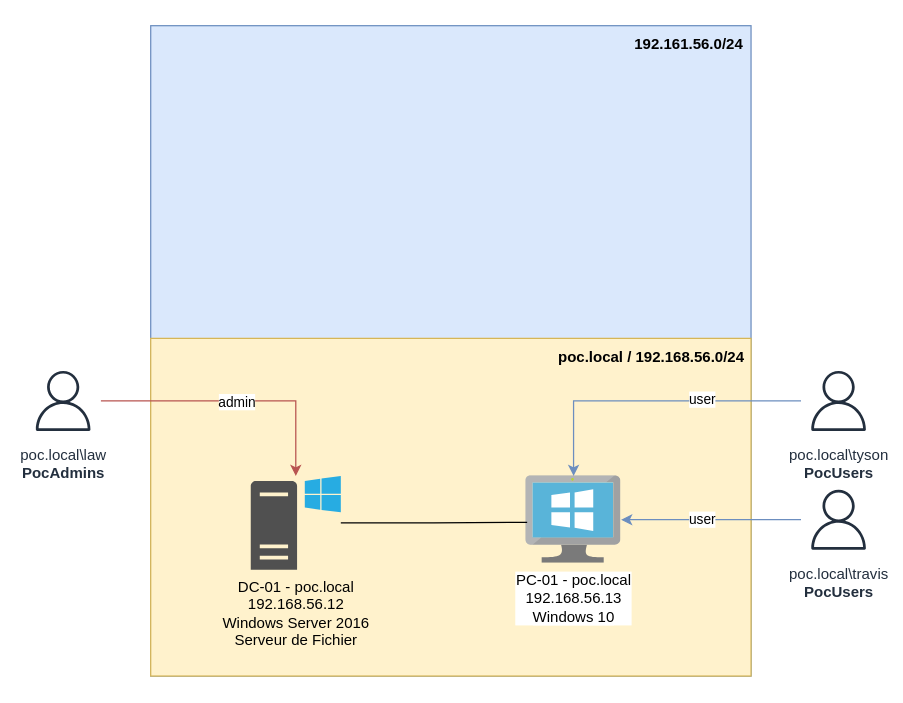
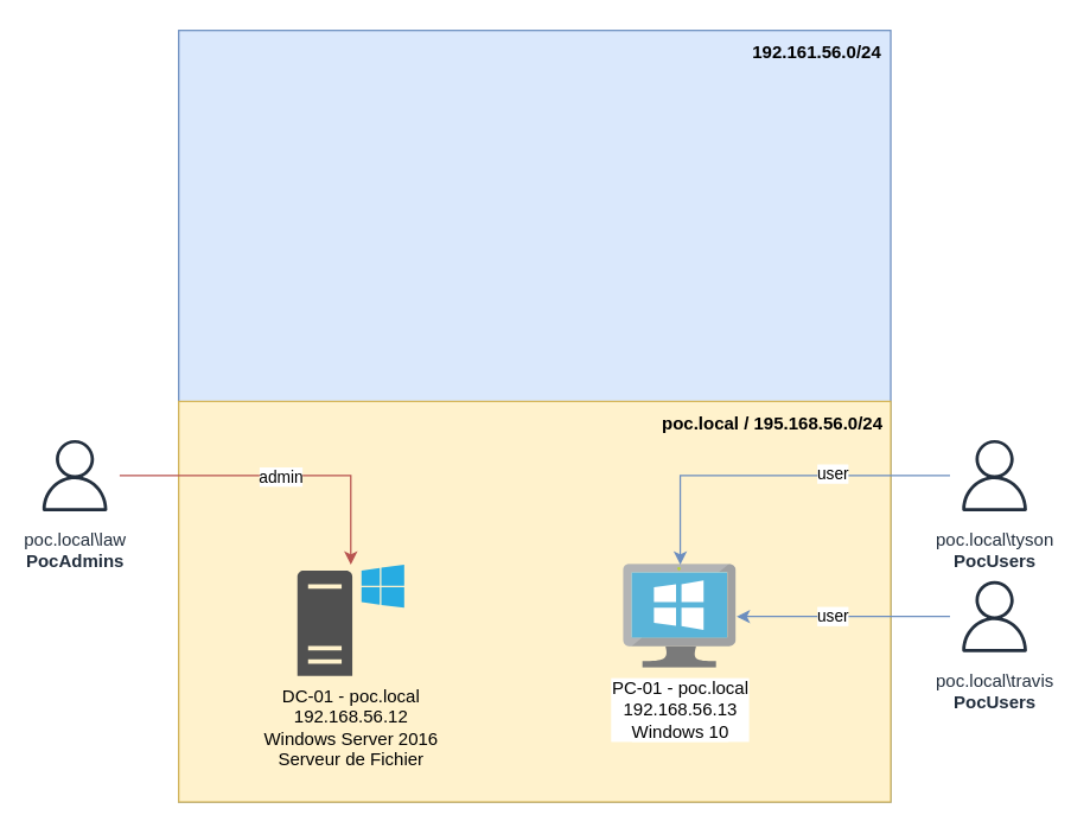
  <mxCell id="0" />
  <mxCell id="1" parent="0" />
  <mxCell id="2" value="" style="rounded=0;whiteSpace=wrap;html=1;fillColor=#dae8fc;strokeColor=#6c8ebf;" vertex="1" parent="1"><mxGeometry x="120" y="20" width="480" height="520" as="geometry" /></mxCell>
  <mxCell id="3" value="" style="rounded=0;whiteSpace=wrap;html=1;fillColor=#fff2cc;strokeColor=#d6b656;" vertex="1" parent="1"><mxGeometry x="120" y="270" width="480" height="270" as="geometry" /></mxCell>
  <mxCell id="4" value="DC-01 - poc.local&lt;div&gt;192.168.56.12&lt;/div&gt;&lt;div&gt;Windows Server 2016&lt;/div&gt;&lt;div&gt;Serveur de Fichier&lt;/div&gt;" style="sketch=0;pointerEvents=1;shadow=0;dashed=0;html=1;strokeColor=none;fillColor=#505050;labelPosition=center;verticalLabelPosition=bottom;verticalAlign=top;outlineConnect=0;align=center;shape=mxgraph.office.servers.windows_server;" vertex="1" parent="1"><mxGeometry x="200" y="380" width="72" height="75" as="geometry" /></mxCell>
  <mxCell id="5" value="PC-01 - poc.local&lt;div&gt;&lt;span style=&quot;background-color: rgb(255, 255, 255);&quot;&gt;192.168.56.13&lt;/span&gt;&lt;/div&gt;&lt;div&gt;&lt;span style=&quot;background-color: rgb(255, 255, 255);&quot;&gt;Windows 10&lt;/span&gt;&lt;/div&gt;" style="image;sketch=0;aspect=fixed;html=1;points=[];align=center;fontSize=12;image=img/lib/mscae/VirtualMachineWindows.svg;" vertex="1" parent="1"><mxGeometry x="420" y="380" width="76.09" height="70" as="geometry" /></mxCell>
  <mxCell id="6" style="edgeStyle=orthogonalEdgeStyle;rounded=0;orthogonalLoop=1;jettySize=auto;html=1;fillColor=#f8cecc;strokeColor=#b85450;" edge="1" parent="1" source="8" target="4"><mxGeometry relative="1" as="geometry" /></mxCell>
  <mxCell id="7" value="admin" style="edgeLabel;html=1;align=center;verticalAlign=middle;resizable=0;points=[];" vertex="1" connectable="0" parent="6"><mxGeometry y="-2" relative="1" as="geometry"><mxPoint y="-2" as="offset" /></mxGeometry></mxCell>
  <mxCell id="8" value="poc.local\law&lt;div&gt;&lt;b&gt;PocAdmins&lt;/b&gt;&lt;/div&gt;" style="sketch=0;outlineConnect=0;fontColor=#232F3E;gradientColor=none;strokeColor=#232F3E;fillColor=#ffffff;dashed=0;verticalLabelPosition=bottom;verticalAlign=top;align=center;html=1;fontSize=12;fontStyle=0;aspect=fixed;shape=mxgraph.aws4.resourceIcon;resIcon=mxgraph.aws4.user;" vertex="1" parent="1"><mxGeometry x="20" y="290" width="60" height="60" as="geometry" /></mxCell>
  <mxCell id="9" style="edgeStyle=orthogonalEdgeStyle;rounded=0;orthogonalLoop=1;jettySize=auto;html=1;fillColor=#dae8fc;strokeColor=#6c8ebf;" edge="1" parent="1" source="11" target="5"><mxGeometry relative="1" as="geometry" /></mxCell>
  <mxCell id="10" value="user" style="edgeLabel;html=1;align=center;verticalAlign=middle;resizable=0;points=[];" vertex="1" connectable="0" parent="9"><mxGeometry x="-0.421" y="-2" relative="1" as="geometry"><mxPoint x="-10" as="offset" /></mxGeometry></mxCell>
  <mxCell id="11" value="poc.local\tyson&lt;div&gt;&lt;b&gt;PocUsers&lt;/b&gt;&lt;/div&gt;" style="sketch=0;outlineConnect=0;fontColor=#232F3E;gradientColor=none;strokeColor=#232F3E;fillColor=#ffffff;dashed=0;verticalLabelPosition=bottom;verticalAlign=top;align=center;html=1;fontSize=12;fontStyle=0;aspect=fixed;shape=mxgraph.aws4.resourceIcon;resIcon=mxgraph.aws4.user;" vertex="1" parent="1"><mxGeometry x="640" y="290" width="60" height="60" as="geometry" /></mxCell>
  <mxCell id="12" style="edgeStyle=orthogonalEdgeStyle;rounded=0;orthogonalLoop=1;jettySize=auto;html=1;fillColor=#dae8fc;strokeColor=#6c8ebf;" edge="1" parent="1" source="14" target="5"><mxGeometry relative="1" as="geometry" /></mxCell>
  <mxCell id="13" value="user" style="edgeLabel;html=1;align=center;verticalAlign=middle;resizable=0;points=[];" vertex="1" connectable="0" parent="12"><mxGeometry x="0.112" y="4" relative="1" as="geometry"><mxPoint y="-5" as="offset" /></mxGeometry></mxCell>
  <mxCell id="14" value="poc.local\travis&lt;div&gt;&lt;b&gt;PocUsers&lt;/b&gt;&lt;/div&gt;" style="sketch=0;outlineConnect=0;fontColor=#232F3E;gradientColor=none;strokeColor=#232F3E;fillColor=#ffffff;dashed=0;verticalLabelPosition=bottom;verticalAlign=top;align=center;html=1;fontSize=12;fontStyle=0;aspect=fixed;shape=mxgraph.aws4.resourceIcon;resIcon=mxgraph.aws4.user;" vertex="1" parent="1"><mxGeometry x="640" y="385" width="60" height="60" as="geometry" /></mxCell>
- <mxCell id="15" style="edgeStyle=orthogonalEdgeStyle;rounded=0;orthogonalLoop=1;jettySize=auto;html=1;entryX=0.013;entryY=0.529;entryDx=0;entryDy=0;entryPerimeter=0;endArrow=none;endFill=0;" edge="1" parent="1" source="4" target="5"><mxGeometry relative="1" as="geometry" /></mxCell>
- <mxCell id="16" value="&lt;b&gt;poc.local / 192.168.56.0/24&lt;/b&gt;" style="text;html=1;align=center;verticalAlign=middle;resizable=0;points=[];autosize=1;strokeColor=none;fillColor=none;" vertex="1" parent="1"><mxGeometry x="435" y="270" width="170" height="30" as="geometry" /></mxCell>
+ <mxCell id="16" value="&lt;b&gt;poc.local / 195.168.56.0/24&lt;/b&gt;" style="text;html=1;align=center;verticalAlign=middle;resizable=0;points=[];autosize=1;strokeColor=none;fillColor=none;" vertex="1" parent="1"><mxGeometry x="435" y="270" width="170" height="30" as="geometry" /></mxCell>
  <mxCell id="17" value="&lt;b&gt;192.161.56.0/24&lt;/b&gt;" style="text;html=1;align=center;verticalAlign=middle;resizable=0;points=[];autosize=1;strokeColor=none;fillColor=none;" vertex="1" parent="1"><mxGeometry x="495" y="20" width="110" height="30" as="geometry" /></mxCell>
